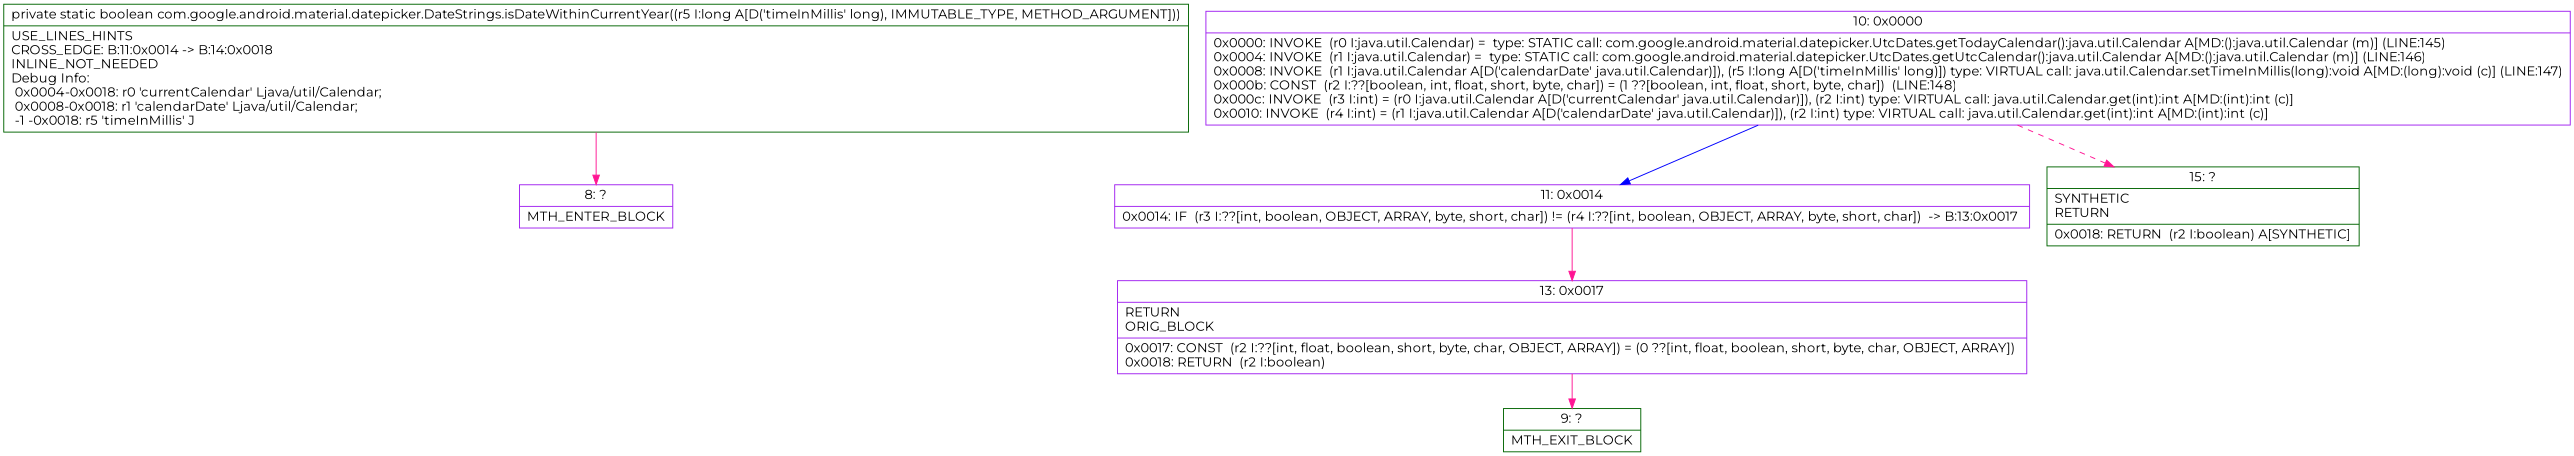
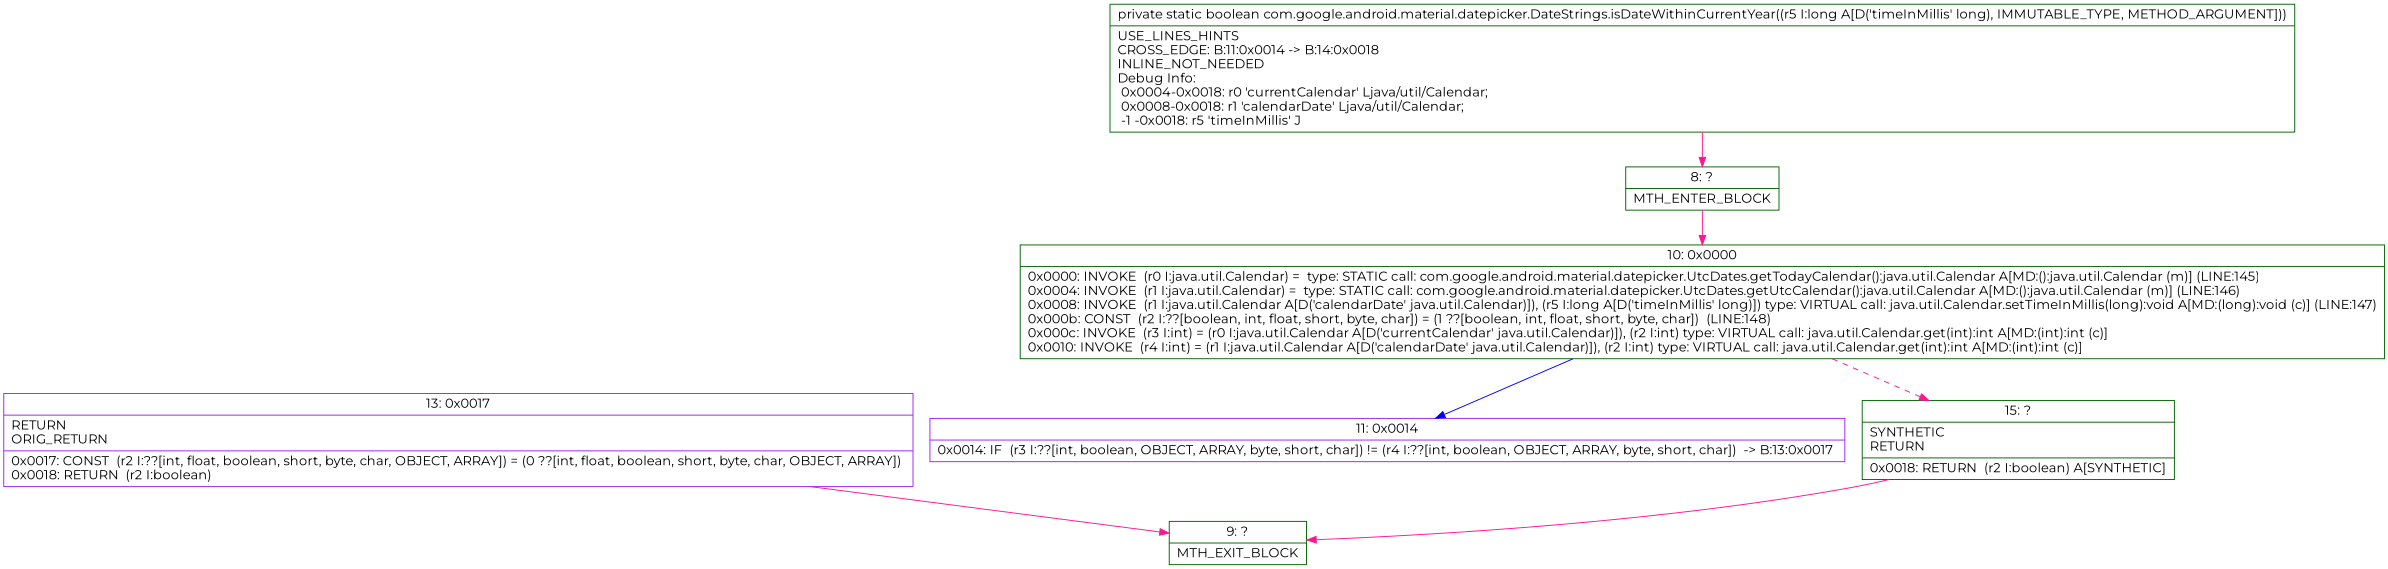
  digraph {
    fontname=Montserrat
    node [color=darkgreen fontname=Montserrat shape=record]
    edge [color=deeppink fontname=Montserrat]
-   n1 [color=purple label="{8\:\ ?|MTH_ENTER_BLOCK\l}"]
-   n2 [color=purple label="{10\:\ 0x0000|0x0000: INVOKE  (r0 I:java.util.Calendar) =  type: STATIC call: com.google.android.material.datepicker.UtcDates.getTodayCalendar():java.util.Calendar A[MD:():java.util.Calendar (m)] (LINE:145)\l0x0004: INVOKE  (r1 I:java.util.Calendar) =  type: STATIC call: com.google.android.material.datepicker.UtcDates.getUtcCalendar():java.util.Calendar A[MD:():java.util.Calendar (m)] (LINE:146)\l0x0008: INVOKE  (r1 I:java.util.Calendar A[D('calendarDate' java.util.Calendar)]), (r5 I:long A[D('timeInMillis' long)]) type: VIRTUAL call: java.util.Calendar.setTimeInMillis(long):void A[MD:(long):void (c)] (LINE:147)\l0x000b: CONST  (r2 I:??[boolean, int, float, short, byte, char]) = (1 ??[boolean, int, float, short, byte, char])  (LINE:148)\l0x000c: INVOKE  (r3 I:int) = (r0 I:java.util.Calendar A[D('currentCalendar' java.util.Calendar)]), (r2 I:int) type: VIRTUAL call: java.util.Calendar.get(int):int A[MD:(int):int (c)]\l0x0010: INVOKE  (r4 I:int) = (r1 I:java.util.Calendar A[D('calendarDate' java.util.Calendar)]), (r2 I:int) type: VIRTUAL call: java.util.Calendar.get(int):int A[MD:(int):int (c)]\l}"]
+   n1 [label="{8\:\ ?|MTH_ENTER_BLOCK\l}"]
+   n2 [label="{10\:\ 0x0000|0x0000: INVOKE  (r0 I:java.util.Calendar) =  type: STATIC call: com.google.android.material.datepicker.UtcDates.getTodayCalendar():java.util.Calendar A[MD:():java.util.Calendar (m)] (LINE:145)\l0x0004: INVOKE  (r1 I:java.util.Calendar) =  type: STATIC call: com.google.android.material.datepicker.UtcDates.getUtcCalendar():java.util.Calendar A[MD:():java.util.Calendar (m)] (LINE:146)\l0x0008: INVOKE  (r1 I:java.util.Calendar A[D('calendarDate' java.util.Calendar)]), (r5 I:long A[D('timeInMillis' long)]) type: VIRTUAL call: java.util.Calendar.setTimeInMillis(long):void A[MD:(long):void (c)] (LINE:147)\l0x000b: CONST  (r2 I:??[boolean, int, float, short, byte, char]) = (1 ??[boolean, int, float, short, byte, char])  (LINE:148)\l0x000c: INVOKE  (r3 I:int) = (r0 I:java.util.Calendar A[D('currentCalendar' java.util.Calendar)]), (r2 I:int) type: VIRTUAL call: java.util.Calendar.get(int):int A[MD:(int):int (c)]\l0x0010: INVOKE  (r4 I:int) = (r1 I:java.util.Calendar A[D('calendarDate' java.util.Calendar)]), (r2 I:int) type: VIRTUAL call: java.util.Calendar.get(int):int A[MD:(int):int (c)]\l}"]
    n3 [color=purple label="{11\:\ 0x0014|0x0014: IF  (r3 I:??[int, boolean, OBJECT, ARRAY, byte, short, char]) != (r4 I:??[int, boolean, OBJECT, ARRAY, byte, short, char])  \-\> B:13:0x0017 \l}"]
    n4 [label="{15\:\ ?|SYNTHETIC\lRETURN\l|0x0018: RETURN  (r2 I:boolean) A[SYNTHETIC]\l}"]
-   n5 [color=purple label="{13\:\ 0x0017|RETURN\lORIG_BLOCK\l|0x0017: CONST  (r2 I:??[int, float, boolean, short, byte, char, OBJECT, ARRAY]) = (0 ??[int, float, boolean, short, byte, char, OBJECT, ARRAY]) \l0x0018: RETURN  (r2 I:boolean) \l}"]
+   n5 [color=purple label="{13\:\ 0x0017|RETURN\lORIG_RETURN\l|0x0017: CONST  (r2 I:??[int, float, boolean, short, byte, char, OBJECT, ARRAY]) = (0 ??[int, float, boolean, short, byte, char, OBJECT, ARRAY]) \l0x0018: RETURN  (r2 I:boolean) \l}"]
    n6 [label="{9\:\ ?|MTH_EXIT_BLOCK\l}"]
    n7 [label="{private static boolean com.google.android.material.datepicker.DateStrings.isDateWithinCurrentYear((r5 I:long A[D('timeInMillis' long), IMMUTABLE_TYPE, METHOD_ARGUMENT]))  | USE_LINES_HINTS\lCROSS_EDGE: B:11:0x0014 \-\> B:14:0x0018\lINLINE_NOT_NEEDED\lDebug Info:\l  0x0004\-0x0018: r0 'currentCalendar' Ljava\/util\/Calendar;\l  0x0008\-0x0018: r1 'calendarDate' Ljava\/util\/Calendar;\l  \-1 \-0x0018: r5 'timeInMillis' J\l}"]
+   n1 -> n2
    n2 -> n3 [color=blue]
    n2 -> n4 [style=dashed]
-   n3 -> n5
+   n4 -> n6
    n5 -> n6
    n7 -> n1
  }
